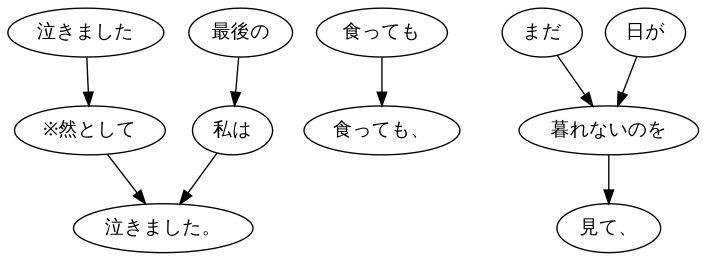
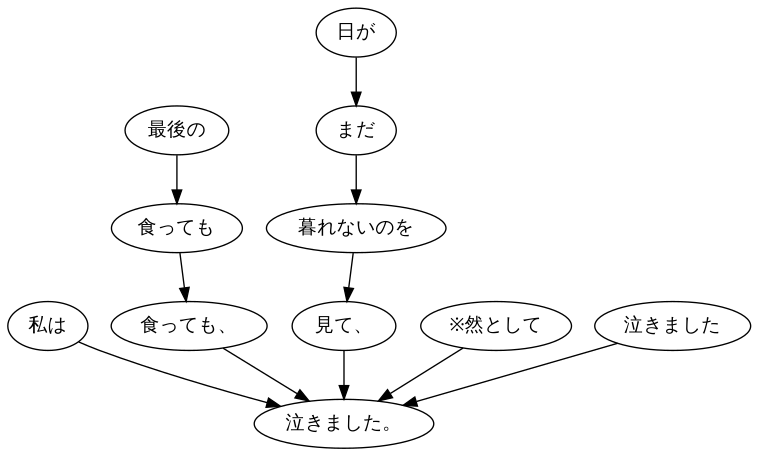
  digraph {
    n1 [label="私は"]
    n2 [label="泣きました。"]
    n3 [label="最後の"]
    n4 [label="食っても"]
    n5 [label="食っても、"]
    n6 [label="まだ"]
    n7 [label="暮れないのを"]
    n8 [label="見て、"]
    n9 [label="日が"]
    n10 [label="※然として"]
    n11 [label="泣きました"]
    n1 -> n2
-   n3 -> n1
+   n3 -> n4
    n4 -> n5
+   n5 -> n2
    n6 -> n7
    n7 -> n8
-   n9 -> n7
+   n8 -> n2
+   n9 -> n6
    n10 -> n2
-   n11 -> n10
+   n11 -> n2
  }
